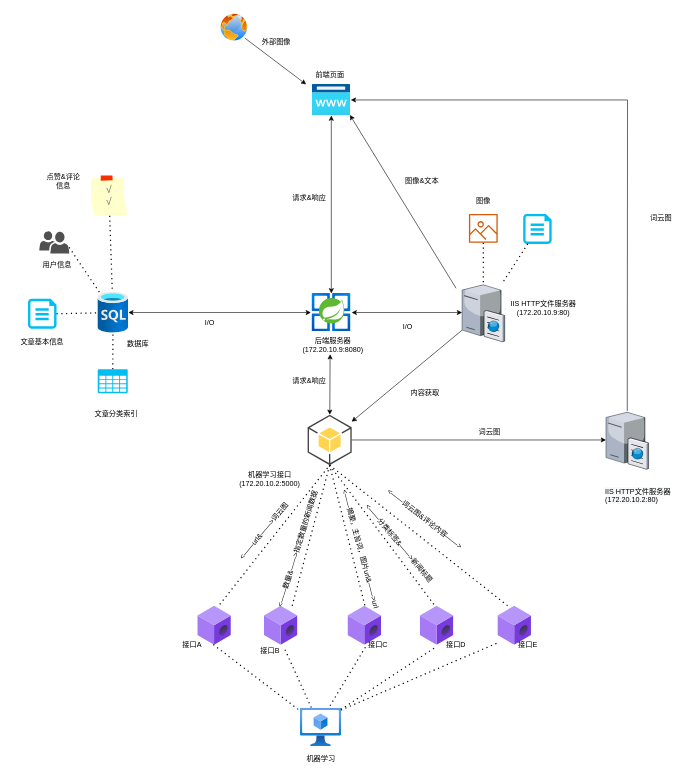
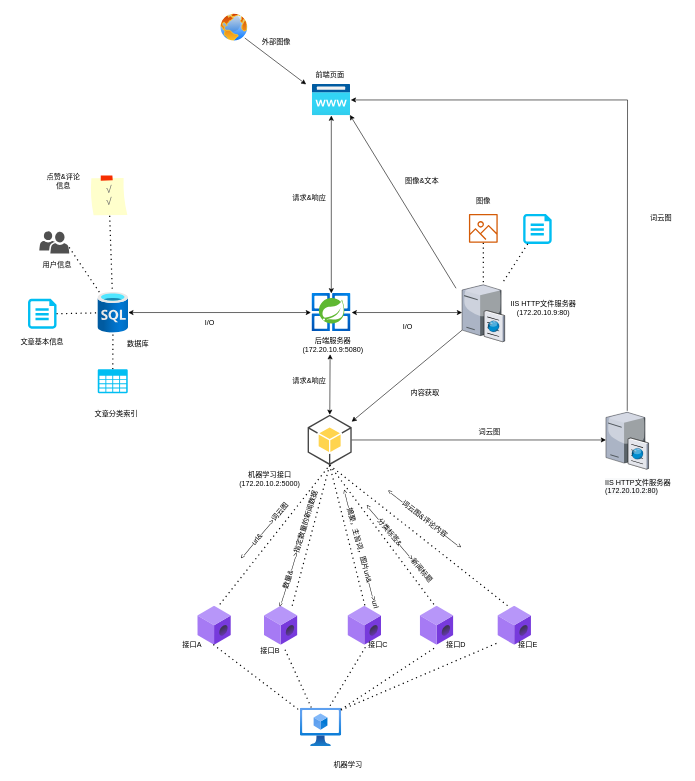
  <mxCell id="0" />
  <mxCell id="1" parent="0" />
  <mxCell id="2" value="" style="aspect=fixed;html=1;points=[];align=center;image;fontSize=12;image=img/lib/azure2/app_services/App_Service_Domains.svg;" parent="1" vertex="1"><mxGeometry x="519.5" y="140" width="65" height="52" as="geometry" /></mxCell>
  <mxCell id="3" value="前端页面" style="text;html=1;strokeColor=none;fillColor=none;align=center;verticalAlign=middle;whiteSpace=wrap;rounded=0;" parent="1" vertex="1"><mxGeometry x="519.5" y="110" width="60" height="30" as="geometry" /></mxCell>
- <mxCell id="4" value="后端服务器&lt;br&gt;(172.20.10.9:8080)" style="text;html=1;strokeColor=none;fillColor=none;align=center;verticalAlign=middle;whiteSpace=wrap;rounded=0;" parent="1" vertex="1"><mxGeometry x="510" y="559.5" width="90" height="30" as="geometry" /></mxCell>
+ <mxCell id="4" value="后端服务器&lt;br&gt;(172.20.10.9:5080)" style="text;html=1;strokeColor=none;fillColor=none;align=center;verticalAlign=middle;whiteSpace=wrap;rounded=0;" parent="1" vertex="1"><mxGeometry x="510" y="559.5" width="90" height="30" as="geometry" /></mxCell>
  <mxCell id="5" value="" style="aspect=fixed;html=1;points=[];align=center;image;fontSize=12;image=img/lib/azure2/preview/Time_Series_Data_Sets.svg;" parent="1" vertex="1"><mxGeometry x="162.5" y="486.5" width="51" height="68" as="geometry" /></mxCell>
  <mxCell id="6" value="&lt;font style=&quot;font-size: 12px&quot;&gt;数据库&lt;/font&gt;" style="text;html=1;strokeColor=none;fillColor=none;align=center;verticalAlign=middle;whiteSpace=wrap;rounded=0;fontSize=16;" parent="1" vertex="1"><mxGeometry x="200" y="554.5" width="60" height="30" as="geometry" /></mxCell>
  <mxCell id="7" value="" style="verticalLabelPosition=bottom;sketch=0;aspect=fixed;html=1;verticalAlign=top;strokeColor=none;align=center;outlineConnect=0;shape=mxgraph.citrix.ftp_server;" parent="1" vertex="1"><mxGeometry x="770" y="472" width="71" height="97" as="geometry" /></mxCell>
  <mxCell id="8" value="IIS HTTP文件服务器&lt;br&gt;(172.20.10.9:80)" style="text;html=1;strokeColor=none;fillColor=none;align=center;verticalAlign=middle;whiteSpace=wrap;rounded=0;" parent="1" vertex="1"><mxGeometry x="850" y="497.5" width="112" height="30" as="geometry" /></mxCell>
  <mxCell id="9" value="" style="aspect=fixed;html=1;points=[];align=center;image;fontSize=12;image=img/lib/azure2/compute/Azure_Spring_Cloud.svg;" parent="1" vertex="1"><mxGeometry x="518" y="488.5" width="68" height="64" as="geometry" /></mxCell>
  <mxCell id="10" value="" style="sketch=0;pointerEvents=1;shadow=0;dashed=0;html=1;strokeColor=none;labelPosition=center;verticalLabelPosition=bottom;verticalAlign=top;align=center;fillColor=#505050;shape=mxgraph.mscae.intune.user_group" parent="1" vertex="1"><mxGeometry x="65" y="385" width="50" height="37" as="geometry" /></mxCell>
  <mxCell id="11" value="" style="verticalLabelPosition=bottom;html=1;verticalAlign=top;align=center;strokeColor=none;fillColor=#00BEF2;shape=mxgraph.azure.cloud_services_configuration_file;pointerEvents=1;" parent="1" vertex="1"><mxGeometry x="46.25" y="497.5" width="47.5" height="50" as="geometry" /></mxCell>
  <mxCell id="12" value="用户信息" style="text;strokeColor=none;fillColor=none;align=left;verticalAlign=middle;spacingLeft=4;spacingRight=4;overflow=hidden;points=[[0,0.5],[1,0.5]];portConstraint=eastwest;rotatable=0;" parent="1" vertex="1"><mxGeometry x="65" y="425" width="80" height="30" as="geometry" /></mxCell>
  <mxCell id="13" value="文章基本信息" style="text;html=1;strokeColor=none;fillColor=none;align=center;verticalAlign=middle;whiteSpace=wrap;rounded=0;" parent="1" vertex="1"><mxGeometry x="20" y="554.5" width="100" height="30" as="geometry" /></mxCell>
  <mxCell id="14" value="" style="endArrow=none;dashed=1;html=1;dashPattern=1 3;strokeWidth=2;rounded=0;exitX=1;exitY=0.5;exitDx=0;exitDy=0;exitPerimeter=0;" parent="1" source="11" target="5" edge="1"><mxGeometry width="50" height="50" relative="1" as="geometry"><mxPoint x="130" y="604.5" as="sourcePoint" /><mxPoint x="180" y="554.5" as="targetPoint" /></mxGeometry></mxCell>
  <mxCell id="15" value="" style="endArrow=none;dashed=1;html=1;dashPattern=1 3;strokeWidth=2;rounded=0;entryX=0.96;entryY=0.65;entryDx=0;entryDy=0;entryPerimeter=0;" parent="1" source="5" target="10" edge="1"><mxGeometry width="50" height="50" relative="1" as="geometry"><mxPoint x="410" y="730" as="sourcePoint" /><mxPoint x="130" y="420" as="targetPoint" /></mxGeometry></mxCell>
  <mxCell id="16" value="" style="endArrow=none;dashed=1;html=1;dashPattern=1 3;strokeWidth=2;rounded=0;" parent="1" source="17" target="5" edge="1"><mxGeometry width="50" height="50" relative="1" as="geometry"><mxPoint x="217.312" y="607" as="sourcePoint" /><mxPoint x="200" y="630" as="targetPoint" /></mxGeometry></mxCell>
  <mxCell id="17" value="" style="verticalLabelPosition=bottom;html=1;verticalAlign=top;align=center;strokeColor=none;fillColor=#00BEF2;shape=mxgraph.azure.storage;pointerEvents=1;" parent="1" vertex="1"><mxGeometry x="162.5" y="615" width="50" height="40" as="geometry" /></mxCell>
  <mxCell id="18" value="文章分类索引" style="text;html=1;strokeColor=none;fillColor=none;align=center;verticalAlign=middle;whiteSpace=wrap;rounded=0;" parent="1" vertex="1"><mxGeometry x="146" y="675" width="95" height="30" as="geometry" /></mxCell>
  <mxCell id="19" value="√&lt;br&gt;√" style="strokeWidth=1;shadow=0;dashed=0;align=center;html=1;shape=mxgraph.mockup.text.stickyNote2;fontColor=#666666;mainText=;fontSize=17;whiteSpace=wrap;fillColor=#ffffcc;strokeColor=#F62E00;" parent="1" vertex="1"><mxGeometry x="150" y="292" width="62.5" height="67" as="geometry" /></mxCell>
  <mxCell id="20" value="" style="endArrow=none;dashed=1;html=1;dashPattern=1 3;strokeWidth=2;rounded=0;" parent="1" source="19" target="5" edge="1"><mxGeometry width="50" height="50" relative="1" as="geometry"><mxPoint x="50" y="730" as="sourcePoint" /><mxPoint x="100" y="680" as="targetPoint" /></mxGeometry></mxCell>
  <mxCell id="21" value="点赞&amp;amp;评论信息" style="text;html=1;strokeColor=none;fillColor=none;align=center;verticalAlign=middle;whiteSpace=wrap;rounded=0;" parent="1" vertex="1"><mxGeometry x="72.5" y="285.5" width="65" height="30" as="geometry" /></mxCell>
  <mxCell id="22" value="" style="endArrow=classic;startArrow=classic;html=1;rounded=0;" parent="1" source="5" target="9" edge="1"><mxGeometry width="50" height="50" relative="1" as="geometry"><mxPoint x="340" y="520" as="sourcePoint" /><mxPoint x="640" y="410" as="targetPoint" /></mxGeometry></mxCell>
  <mxCell id="23" value="I/O" style="text;html=1;strokeColor=none;fillColor=none;align=center;verticalAlign=middle;whiteSpace=wrap;rounded=0;" parent="1" vertex="1"><mxGeometry y="522" width="78.5" height="30" as="geometry" x="310" /></mxCell>
  <mxCell id="24" value="" style="endArrow=none;dashed=1;html=1;dashPattern=1 3;strokeWidth=2;rounded=0;" parent="1" source="25" target="7" edge="1"><mxGeometry width="50" height="50" relative="1" as="geometry"><mxPoint x="440" y="750" as="sourcePoint" /><mxPoint x="545" y="750" as="targetPoint" /></mxGeometry></mxCell>
  <mxCell id="25" value="" style="sketch=0;outlineConnect=0;fontColor=#232F3E;gradientColor=none;fillColor=#D45B07;strokeColor=none;dashed=0;verticalLabelPosition=bottom;verticalAlign=top;align=center;html=1;fontSize=12;fontStyle=0;aspect=fixed;pointerEvents=1;shape=mxgraph.aws4.container_registry_image;" parent="1" vertex="1"><mxGeometry x="781.5" y="356" width="48" height="48" as="geometry" /></mxCell>
  <mxCell id="26" value="图像" style="text;html=1;strokeColor=none;fillColor=none;align=center;verticalAlign=middle;whiteSpace=wrap;rounded=0;" parent="1" vertex="1"><mxGeometry x="775.5" y="320" width="60" height="30" as="geometry" /></mxCell>
  <mxCell id="27" value="" style="verticalLabelPosition=bottom;html=1;verticalAlign=top;align=center;strokeColor=none;fillColor=#00BEF2;shape=mxgraph.azure.cloud_services_configuration_file;pointerEvents=1;" parent="1" vertex="1"><mxGeometry x="872" y="356" width="47.5" height="50" as="geometry" /></mxCell>
  <mxCell id="28" value="" style="endArrow=none;dashed=1;html=1;dashPattern=1 3;strokeWidth=2;rounded=0;" parent="1" source="27" target="7" edge="1"><mxGeometry width="50" height="50" relative="1" as="geometry"><mxPoint x="470" y="840" as="sourcePoint" /><mxPoint x="600" y="660" as="targetPoint" /></mxGeometry></mxCell>
  <mxCell id="29" value="" style="outlineConnect=0;dashed=0;verticalLabelPosition=bottom;verticalAlign=top;align=center;html=1;shape=mxgraph.aws3.android;fillColor=#FFD44F;gradientColor=none;" parent="1" vertex="1"><mxGeometry x="512.5" y="691" width="73.5" height="84" as="geometry" /></mxCell>
  <mxCell id="30" value="" style="endArrow=classic;startArrow=classic;html=1;rounded=0;" parent="1" source="9" target="7" edge="1"><mxGeometry width="50" height="50" relative="1" as="geometry"><mxPoint x="600" y="430" as="sourcePoint" /><mxPoint x="660" y="400" as="targetPoint" /></mxGeometry></mxCell>
  <mxCell id="31" value="I/O" style="text;html=1;strokeColor=none;fillColor=none;align=center;verticalAlign=middle;whiteSpace=wrap;rounded=0;" parent="1" vertex="1"><mxGeometry x="640" y="529.5" width="78.5" height="30" as="geometry" /></mxCell>
  <mxCell id="32" value="" style="endArrow=classic;startArrow=classic;html=1;rounded=0;" parent="1" source="9" target="2" edge="1"><mxGeometry width="50" height="50" relative="1" as="geometry"><mxPoint x="768" y="520" as="sourcePoint" /><mxPoint x="600" y="530" as="targetPoint" /></mxGeometry></mxCell>
  <mxCell id="33" value="请求&amp;amp;响应" style="text;html=1;align=center;verticalAlign=middle;resizable=0;points=[];autosize=1;strokeColor=none;fillColor=none;" parent="1" vertex="1"><mxGeometry x="480" y="320" width="70" height="20" as="geometry" /></mxCell>
  <mxCell id="34" value="图像&amp;amp;文本" style="text;html=1;align=center;verticalAlign=middle;resizable=0;points=[];autosize=1;strokeColor=none;fillColor=none;" parent="1" vertex="1"><mxGeometry x="668" y="290.5" width="70" height="20" as="geometry" /></mxCell>
  <mxCell id="35" value="机器学习接口&lt;br&gt;(172.20.10.2:5000)" style="text;html=1;align=center;verticalAlign=middle;resizable=0;points=[];autosize=1;strokeColor=none;fillColor=none;" parent="1" vertex="1"><mxGeometry x="388.5" y="783" width="120" height="30" as="geometry" /></mxCell>
  <mxCell id="36" value="" style="endArrow=classic;startArrow=classic;html=1;rounded=0;" parent="1" target="29" edge="1"><mxGeometry width="50" height="50" relative="1" as="geometry"><mxPoint x="550" y="590" as="sourcePoint" /><mxPoint x="600" y="530" as="targetPoint" /></mxGeometry></mxCell>
  <mxCell id="37" value="请求&amp;amp;响应" style="text;html=1;align=center;verticalAlign=middle;resizable=0;points=[];autosize=1;strokeColor=none;fillColor=none;" parent="1" vertex="1"><mxGeometry x="480" y="625" width="70" height="20" as="geometry" /></mxCell>
  <mxCell id="38" value="" style="endArrow=classic;html=1;rounded=0;" parent="1" source="7" target="29" edge="1"><mxGeometry width="50" height="50" relative="1" as="geometry"><mxPoint x="650" y="680" as="sourcePoint" /><mxPoint x="700" y="630" as="targetPoint" /></mxGeometry></mxCell>
  <mxCell id="39" value="" style="endArrow=classic;html=1;rounded=0;entryX=0.977;entryY=0.981;entryDx=0;entryDy=0;entryPerimeter=0;" parent="1" target="2" edge="1"><mxGeometry width="50" height="50" relative="1" as="geometry"><mxPoint x="760" y="480" as="sourcePoint" /><mxPoint x="750" y="450" as="targetPoint" /></mxGeometry></mxCell>
  <mxCell id="40" value="内容获取" style="text;html=1;align=center;verticalAlign=middle;resizable=0;points=[];autosize=1;strokeColor=none;fillColor=none;" parent="1" vertex="1"><mxGeometry x="678" y="645" width="60" height="20" as="geometry" /></mxCell>
  <mxCell id="41" value="" style="verticalLabelPosition=bottom;sketch=0;aspect=fixed;html=1;verticalAlign=top;strokeColor=none;align=center;outlineConnect=0;shape=mxgraph.citrix.ftp_server;" parent="1" vertex="1"><mxGeometry x="1010" y="684.5" width="71" height="97" as="geometry" /></mxCell>
  <mxCell id="42" value="" style="endArrow=classic;html=1;rounded=0;exitX=1;exitY=0.5;exitDx=0;exitDy=0;exitPerimeter=0;" parent="1" source="29" target="41" edge="1"><mxGeometry width="50" height="50" relative="1" as="geometry"><mxPoint x="850" y="570" as="sourcePoint" /><mxPoint x="900" y="520" as="targetPoint" /></mxGeometry></mxCell>
  <mxCell id="43" value="" style="endArrow=classic;html=1;rounded=0;" parent="1" source="41" target="2" edge="1"><mxGeometry width="50" height="50" relative="1" as="geometry"><mxPoint x="850" y="450" as="sourcePoint" /><mxPoint x="1020" y="530" as="targetPoint" /><Array as="points"><mxPoint x="1046" y="166" /></Array></mxGeometry></mxCell>
  <mxCell id="44" value="词云图" style="text;html=1;strokeColor=none;fillColor=none;align=center;verticalAlign=middle;whiteSpace=wrap;rounded=0;" parent="1" vertex="1"><mxGeometry x="782" y="705" width="68" height="30" as="geometry" /></mxCell>
  <mxCell id="45" value="&lt;font style=&quot;font-size: 12px&quot;&gt;词云图&lt;/font&gt;" style="text;html=1;strokeColor=none;fillColor=none;align=center;verticalAlign=middle;whiteSpace=wrap;rounded=0;fontSize=25;rotation=0;" parent="1" vertex="1"><mxGeometry x="1067" y="340.5" width="70" height="30" as="geometry" /></mxCell>
  <mxCell id="46" value="" style="endArrow=none;dashed=1;html=1;dashPattern=1 3;strokeWidth=2;rounded=0;fontSize=12;exitX=0.5;exitY=1;exitDx=0;exitDy=0;exitPerimeter=0;entryX=0.454;entryY=0.007;entryDx=0;entryDy=0;entryPerimeter=0;" parent="1" source="29" target="52" edge="1"><mxGeometry width="50" height="50" relative="1" as="geometry"><mxPoint x="750" y="860" as="sourcePoint" /><mxPoint x="800" y="900" as="targetPoint" /></mxGeometry></mxCell>
  <mxCell id="47" value="" style="aspect=fixed;html=1;points=[];align=center;image;fontSize=12;image=img/lib/azure2/compute/Virtual_Machines_Classic.svg;" parent="1" vertex="1"><mxGeometry x="500" y="1180" width="69" height="64" as="geometry" /></mxCell>
- <mxCell id="48" value="机器学习" style="text;html=1;strokeColor=none;fillColor=none;align=center;verticalAlign=middle;whiteSpace=wrap;rounded=0;fontSize=12;" parent="1" vertex="1"><mxGeometry x="504.5" y="1250" width="60" height="30" as="geometry" /></mxCell>
+ <mxCell id="48" value="机器学习" style="text;html=1;strokeColor=none;fillColor=none;align=center;verticalAlign=middle;whiteSpace=wrap;rounded=0;fontSize=12;" parent="1" vertex="1"><mxGeometry x="549.5" y="1260" width="60" height="30" as="geometry" /></mxCell>
  <mxCell id="49" value="" style="aspect=fixed;html=1;points=[];align=center;image;fontSize=12;image=img/lib/azure2/blockchain/ABS_Member.svg;" parent="1" vertex="1"><mxGeometry x="329" y="1010" width="56.0" height="65" as="geometry" /></mxCell>
  <mxCell id="50" value="" style="aspect=fixed;html=1;points=[];align=center;image;fontSize=12;image=img/lib/azure2/blockchain/ABS_Member.svg;" parent="1" vertex="1"><mxGeometry x="440" y="1010" width="56.0" height="65" as="geometry" /></mxCell>
  <mxCell id="51" value="" style="aspect=fixed;html=1;points=[];align=center;image;fontSize=12;image=img/lib/azure2/blockchain/ABS_Member.svg;" parent="1" vertex="1"><mxGeometry x="579.5" y="1010" width="56.0" height="65" as="geometry" /></mxCell>
  <mxCell id="52" value="" style="aspect=fixed;html=1;points=[];align=center;image;fontSize=12;image=img/lib/azure2/blockchain/ABS_Member.svg;" parent="1" vertex="1"><mxGeometry x="700" y="1010" width="56.0" height="65" as="geometry" /></mxCell>
  <mxCell id="53" value="" style="endArrow=none;dashed=1;html=1;dashPattern=1 3;strokeWidth=2;rounded=0;fontSize=12;entryX=0.494;entryY=1.038;entryDx=0;entryDy=0;entryPerimeter=0;exitX=0.984;exitY=0.039;exitDx=0;exitDy=0;exitPerimeter=0;" parent="1" source="47" target="52" edge="1"><mxGeometry width="50" height="50" relative="1" as="geometry"><mxPoint x="460" y="980" as="sourcePoint" /><mxPoint x="510" y="930" as="targetPoint" /></mxGeometry></mxCell>
  <mxCell id="54" value="&amp;lt;——分类标签&amp;amp;——&amp;gt;新闻标题" style="text;html=1;strokeColor=none;fillColor=none;align=center;verticalAlign=middle;whiteSpace=wrap;rounded=0;fontSize=12;rotation=50;" parent="1" vertex="1"><mxGeometry x="559.5" y="890" width="210.5" height="30" as="geometry" /></mxCell>
  <mxCell id="55" value="" style="endArrow=none;dashed=1;html=1;dashPattern=1 3;strokeWidth=2;rounded=0;fontSize=12;entryX=0.5;entryY=1;entryDx=0;entryDy=0;entryPerimeter=0;exitX=0.835;exitY=-0.008;exitDx=0;exitDy=0;exitPerimeter=0;" parent="1" source="50" target="29" edge="1"><mxGeometry width="50" height="50" relative="1" as="geometry"><mxPoint x="460" y="970" as="sourcePoint" /><mxPoint x="510" y="920" as="targetPoint" /></mxGeometry></mxCell>
  <mxCell id="56" value="" style="endArrow=none;dashed=1;html=1;dashPattern=1 3;strokeWidth=2;rounded=0;fontSize=12;entryX=0.5;entryY=1;entryDx=0;entryDy=0;entryPerimeter=0;exitX=0.507;exitY=-0.02;exitDx=0;exitDy=0;exitPerimeter=0;" parent="1" source="51" target="29" edge="1"><mxGeometry width="50" height="50" relative="1" as="geometry"><mxPoint x="460" y="970" as="sourcePoint" /><mxPoint x="510" y="920" as="targetPoint" /></mxGeometry></mxCell>
  <mxCell id="57" value="" style="endArrow=none;dashed=1;html=1;dashPattern=1 3;strokeWidth=2;rounded=0;fontSize=12;entryX=0.5;entryY=1;entryDx=0;entryDy=0;entryPerimeter=0;exitX=0.662;exitY=-0.043;exitDx=0;exitDy=0;exitPerimeter=0;" parent="1" source="49" target="29" edge="1"><mxGeometry width="50" height="50" relative="1" as="geometry"><mxPoint x="460" y="970" as="sourcePoint" /><mxPoint x="510" y="920" as="targetPoint" /></mxGeometry></mxCell>
  <mxCell id="58" value="" style="endArrow=none;dashed=1;html=1;dashPattern=1 3;strokeWidth=2;rounded=0;fontSize=12;exitX=0.469;exitY=0.988;exitDx=0;exitDy=0;exitPerimeter=0;entryX=-0.017;entryY=0.06;entryDx=0;entryDy=0;entryPerimeter=0;" parent="1" source="49" target="47" edge="1"><mxGeometry width="50" height="50" relative="1" as="geometry"><mxPoint x="460" y="1160" as="sourcePoint" /><mxPoint x="510" y="1110" as="targetPoint" /></mxGeometry></mxCell>
  <mxCell id="59" value="" style="endArrow=none;dashed=1;html=1;dashPattern=1 3;strokeWidth=2;rounded=0;fontSize=12;entryX=0.59;entryY=1.059;entryDx=0;entryDy=0;entryPerimeter=0;exitX=0.27;exitY=-0.011;exitDx=0;exitDy=0;exitPerimeter=0;" parent="1" source="47" target="50" edge="1"><mxGeometry width="50" height="50" relative="1" as="geometry"><mxPoint x="460" y="1160" as="sourcePoint" /><mxPoint x="510" y="1110" as="targetPoint" /></mxGeometry></mxCell>
  <mxCell id="60" value="" style="endArrow=none;dashed=1;html=1;dashPattern=1 3;strokeWidth=2;rounded=0;fontSize=12;entryX=0.571;entryY=0.988;entryDx=0;entryDy=0;entryPerimeter=0;exitX=0.723;exitY=-0.059;exitDx=0;exitDy=0;exitPerimeter=0;" parent="1" source="47" target="51" edge="1"><mxGeometry width="50" height="50" relative="1" as="geometry"><mxPoint x="460" y="1160" as="sourcePoint" /><mxPoint x="510" y="1110" as="targetPoint" /></mxGeometry></mxCell>
  <mxCell id="61" value="&amp;lt;——摘要，主旨词，图片url&amp;amp;——&amp;gt;url" style="text;html=1;strokeColor=none;fillColor=none;align=center;verticalAlign=middle;whiteSpace=wrap;rounded=0;fontSize=12;rotation=75;" parent="1" vertex="1"><mxGeometry x="490" y="900" width="221.5" height="30" as="geometry" /></mxCell>
  <mxCell id="62" value="&amp;lt;——数量&amp;amp;——&amp;gt;指定数量的新闻数据" style="text;html=1;strokeColor=none;fillColor=none;align=center;verticalAlign=middle;whiteSpace=wrap;rounded=0;fontSize=12;rotation=-73;" parent="1" vertex="1"><mxGeometry x="388.5" y="900" width="215" height="30" as="geometry" /></mxCell>
  <mxCell id="63" value="&amp;lt;——url&amp;amp;——&amp;gt;词云图" style="text;html=1;strokeColor=none;fillColor=none;align=center;verticalAlign=middle;whiteSpace=wrap;rounded=0;fontSize=12;rotation=-50;" parent="1" vertex="1"><mxGeometry x="350" y="870" width="180" height="30" as="geometry" /></mxCell>
  <mxCell id="64" value="接口A" style="text;html=1;strokeColor=none;fillColor=none;align=center;verticalAlign=middle;whiteSpace=wrap;rounded=0;fontSize=12;" parent="1" vertex="1"><mxGeometry x="290" y="1060" width="60" height="30" as="geometry" /></mxCell>
  <mxCell id="65" value="接口B" style="text;html=1;strokeColor=none;fillColor=none;align=center;verticalAlign=middle;whiteSpace=wrap;rounded=0;fontSize=12;" parent="1" vertex="1"><mxGeometry x="420" y="1070" width="60" height="30" as="geometry" /></mxCell>
  <mxCell id="66" value="接口C" style="text;html=1;strokeColor=none;fillColor=none;align=center;verticalAlign=middle;whiteSpace=wrap;rounded=0;fontSize=12;" parent="1" vertex="1"><mxGeometry x="600" y="1060" width="60" height="30" as="geometry" /></mxCell>
  <mxCell id="67" value="接口D" style="text;html=1;strokeColor=none;fillColor=none;align=center;verticalAlign=middle;whiteSpace=wrap;rounded=0;fontSize=12;" parent="1" vertex="1"><mxGeometry x="730" y="1060" width="60" height="30" as="geometry" /></mxCell>
- <mxCell id="68" value="&lt;span style=&quot;color: rgb(0, 0, 0); font-family: Helvetica; font-size: 12px; font-style: normal; font-variant-ligatures: normal; font-variant-caps: normal; font-weight: 400; letter-spacing: normal; orphans: 2; text-align: center; text-indent: 0px; text-transform: none; widows: 2; word-spacing: 0px; -webkit-text-stroke-width: 0px; background-color: rgb(248, 249, 250); text-decoration-thickness: initial; text-decoration-style: initial; text-decoration-color: initial;&quot;&gt;IIS HTTP文件服务器&lt;/span&gt;&lt;br style=&quot;color: rgb(0, 0, 0); font-family: Helvetica; font-size: 12px; font-style: normal; font-variant-ligatures: normal; font-variant-caps: normal; font-weight: 400; letter-spacing: normal; orphans: 2; text-align: center; text-indent: 0px; text-transform: none; widows: 2; word-spacing: 0px; -webkit-text-stroke-width: 0px; background-color: rgb(248, 249, 250); text-decoration-thickness: initial; text-decoration-style: initial; text-decoration-color: initial;&quot;&gt;&lt;span style=&quot;color: rgb(0, 0, 0); font-family: Helvetica; font-size: 12px; font-style: normal; font-variant-ligatures: normal; font-variant-caps: normal; font-weight: 400; letter-spacing: normal; orphans: 2; text-align: center; text-indent: 0px; text-transform: none; widows: 2; word-spacing: 0px; -webkit-text-stroke-width: 0px; background-color: rgb(248, 249, 250); text-decoration-thickness: initial; text-decoration-style: initial; text-decoration-color: initial;&quot;&gt;(172.20.10.2:80)&lt;/span&gt;" style="text;whiteSpace=wrap;html=1;" parent="1" vertex="1"><mxGeometry x="1007" y="805" width="130" height="40" as="geometry" /></mxCell>
+ <mxCell id="68" value="&lt;span style=&quot;color: rgb(0, 0, 0); font-family: Helvetica; font-size: 12px; font-style: normal; font-variant-ligatures: normal; font-variant-caps: normal; font-weight: 400; letter-spacing: normal; orphans: 2; text-align: center; text-indent: 0px; text-transform: none; widows: 2; word-spacing: 0px; -webkit-text-stroke-width: 0px; background-color: rgb(248, 249, 250); text-decoration-thickness: initial; text-decoration-style: initial; text-decoration-color: initial;&quot;&gt;IIS HTTP文件服务器&lt;/span&gt;&lt;br style=&quot;color: rgb(0, 0, 0); font-family: Helvetica; font-size: 12px; font-style: normal; font-variant-ligatures: normal; font-variant-caps: normal; font-weight: 400; letter-spacing: normal; orphans: 2; text-align: center; text-indent: 0px; text-transform: none; widows: 2; word-spacing: 0px; -webkit-text-stroke-width: 0px; background-color: rgb(248, 249, 250); text-decoration-thickness: initial; text-decoration-style: initial; text-decoration-color: initial;&quot;&gt;&lt;span style=&quot;color: rgb(0, 0, 0); font-family: Helvetica; font-size: 12px; font-style: normal; font-variant-ligatures: normal; font-variant-caps: normal; font-weight: 400; letter-spacing: normal; orphans: 2; text-align: center; text-indent: 0px; text-transform: none; widows: 2; word-spacing: 0px; -webkit-text-stroke-width: 0px; background-color: rgb(248, 249, 250); text-decoration-thickness: initial; text-decoration-style: initial; text-decoration-color: initial;&quot;&gt;(172.20.10.2:80)&lt;/span&gt;" style="text;whiteSpace=wrap;html=1;" parent="1" vertex="1"><mxGeometry x="1007" y="790" width="130" height="40" as="geometry" /></mxCell>
  <mxCell id="69" value="" style="aspect=fixed;perimeter=ellipsePerimeter;html=1;align=center;shadow=0;dashed=0;spacingTop=3;image;image=img/lib/active_directory/internet_globe.svg;" parent="1" vertex="1"><mxGeometry x="365" y="20" width="50" height="50" as="geometry" /></mxCell>
  <mxCell id="70" value="" style="endArrow=classic;html=1;rounded=0;exitX=1;exitY=1;exitDx=0;exitDy=0;" parent="1" source="69" edge="1"><mxGeometry width="50" height="50" relative="1" as="geometry"><mxPoint x="600" y="370" as="sourcePoint" /><mxPoint x="510" y="140" as="targetPoint" /></mxGeometry></mxCell>
  <mxCell id="71" value="外部图像" style="text;html=1;align=center;verticalAlign=middle;resizable=0;points=[];autosize=1;strokeColor=none;fillColor=none;" parent="1" vertex="1"><mxGeometry x="430" y="60" width="60" height="20" as="geometry" /></mxCell>
  <mxCell id="72" value="" style="aspect=fixed;html=1;points=[];align=center;image;fontSize=12;image=img/lib/azure2/blockchain/ABS_Member.svg;" vertex="1" parent="1"><mxGeometry x="829.5" y="1010" width="56.0" height="65" as="geometry" /></mxCell>
  <mxCell id="73" value="接口E" style="text;html=1;strokeColor=none;fillColor=none;align=center;verticalAlign=middle;whiteSpace=wrap;rounded=0;" vertex="1" parent="1"><mxGeometry x="850" y="1060" width="60" height="30" as="geometry" /></mxCell>
  <mxCell id="74" value="" style="endArrow=none;dashed=1;html=1;dashPattern=1 3;strokeWidth=2;rounded=0;exitX=0.5;exitY=1;exitDx=0;exitDy=0;exitPerimeter=0;entryX=0.305;entryY=-0.003;entryDx=0;entryDy=0;entryPerimeter=0;" edge="1" parent="1" source="29" target="72"><mxGeometry width="50" height="50" relative="1" as="geometry"><mxPoint x="680" y="900" as="sourcePoint" /><mxPoint x="730" y="850" as="targetPoint" /></mxGeometry></mxCell>
  <mxCell id="75" value="" style="endArrow=none;dashed=1;html=1;dashPattern=1 3;strokeWidth=2;rounded=0;exitX=0.988;exitY=0.053;exitDx=0;exitDy=0;exitPerimeter=0;entryX=-0.037;entryY=0.957;entryDx=0;entryDy=0;entryPerimeter=0;" edge="1" parent="1" source="47" target="72"><mxGeometry width="50" height="50" relative="1" as="geometry"><mxPoint x="680" y="900" as="sourcePoint" /><mxPoint x="730" y="850" as="targetPoint" /></mxGeometry></mxCell>
  <mxCell id="76" value="&amp;lt;——词云图&amp;amp;评论内容——&amp;gt;" style="text;html=1;strokeColor=none;fillColor=none;align=center;verticalAlign=middle;whiteSpace=wrap;rounded=0;rotation=38;" vertex="1" parent="1"><mxGeometry x="616" y="850" width="184" height="30" as="geometry" /></mxCell>
